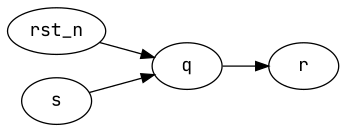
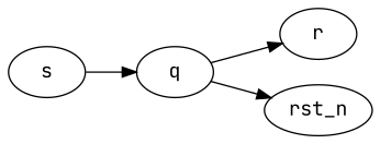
  strict digraph {
    fontname="JetBrains Mono"
    rankdir=LR
    node [complexity=4 fontname="JetBrains Mono" importance=1.75509975912 rank=0.438774939781]
    edge [fontname="JetBrains Mono"]
    q [complexity=2 importance=0.408162654672 rank=0.204081327336]
    r
    rst_n [complexity=3 importance=2.16326241379 rank=0.721087471265]
    s
    q -> r
-   rst_n -> q
+   q -> rst_n
    s -> q
  }
